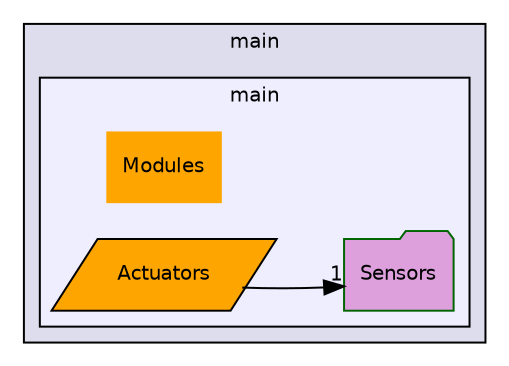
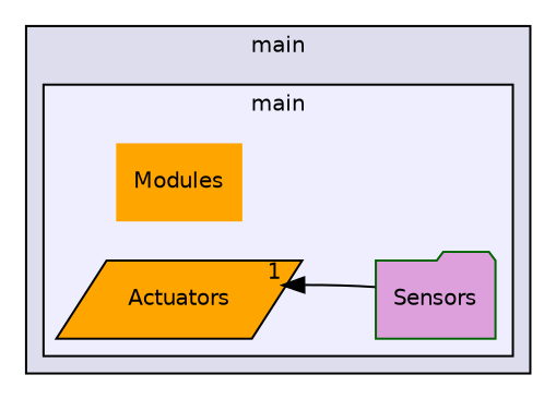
  digraph {
    compound=true
    rankdir=LR
    node [fontname=Helvetica fontsize=10 style=filled fillcolor=orange color=darkgreen]
    n1 [label=Modules shape=plaintext]
    n2 [color=black label=Actuators shape=parallelogram]
    n3 [fillcolor=plum label=Sensors shape=folder]
    subgraph cluster_1 {
      bgcolor="#ddddee"
      fontname=Helvetica
      fontsize=10
      label=main
      pencolor=black
      subgraph cluster_2 {
        bgcolor="#eeeeff"
        fontname=Helvetica
        fontsize=10
        pencolor=black
        n1
        n2
        n3
      }
    }
-   n2 -> n3 [headlabel=1 labeldistance=1.5 labelfontname=Helvetica labelfontsize=10]
+   n3 -> n2 [headlabel=1 labeldistance=1.5 labelfontname=Helvetica labelfontsize=10]
  }
